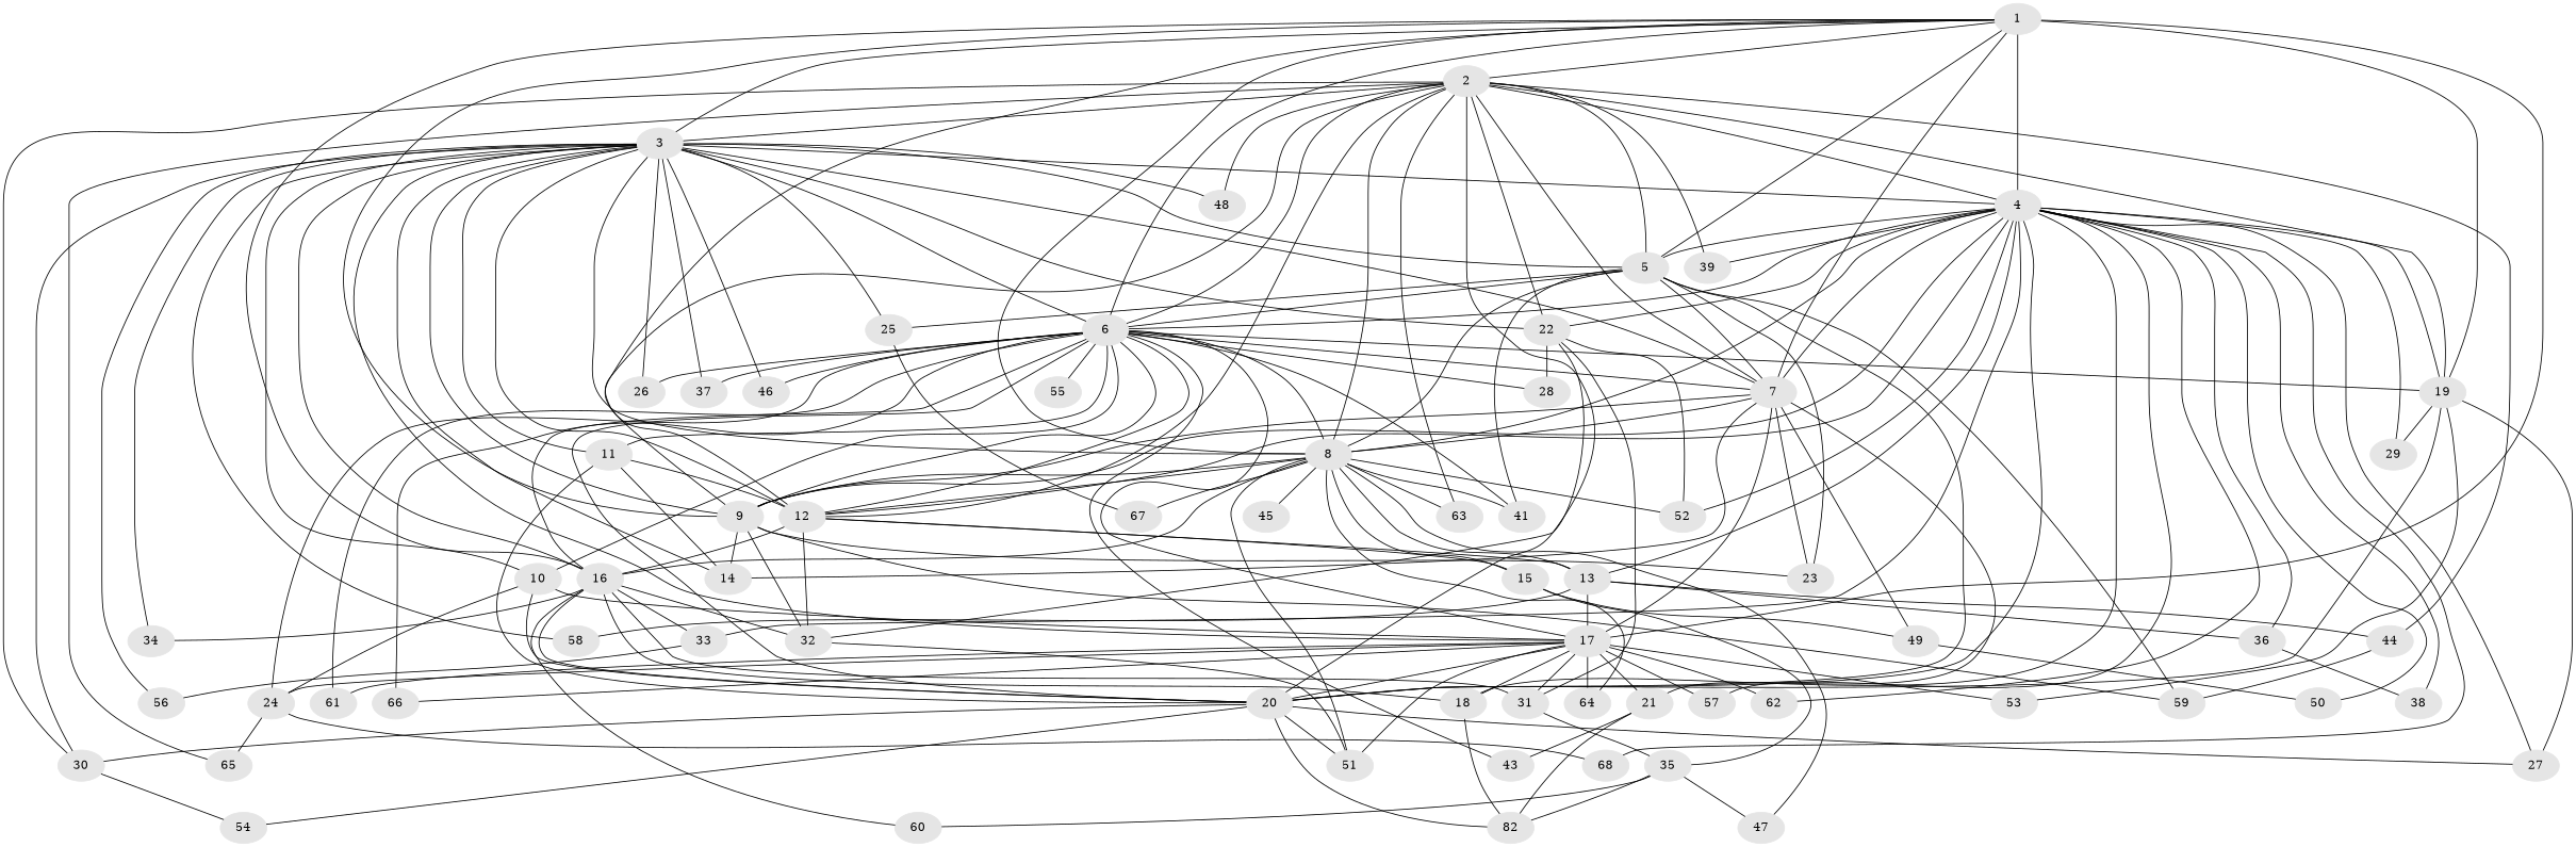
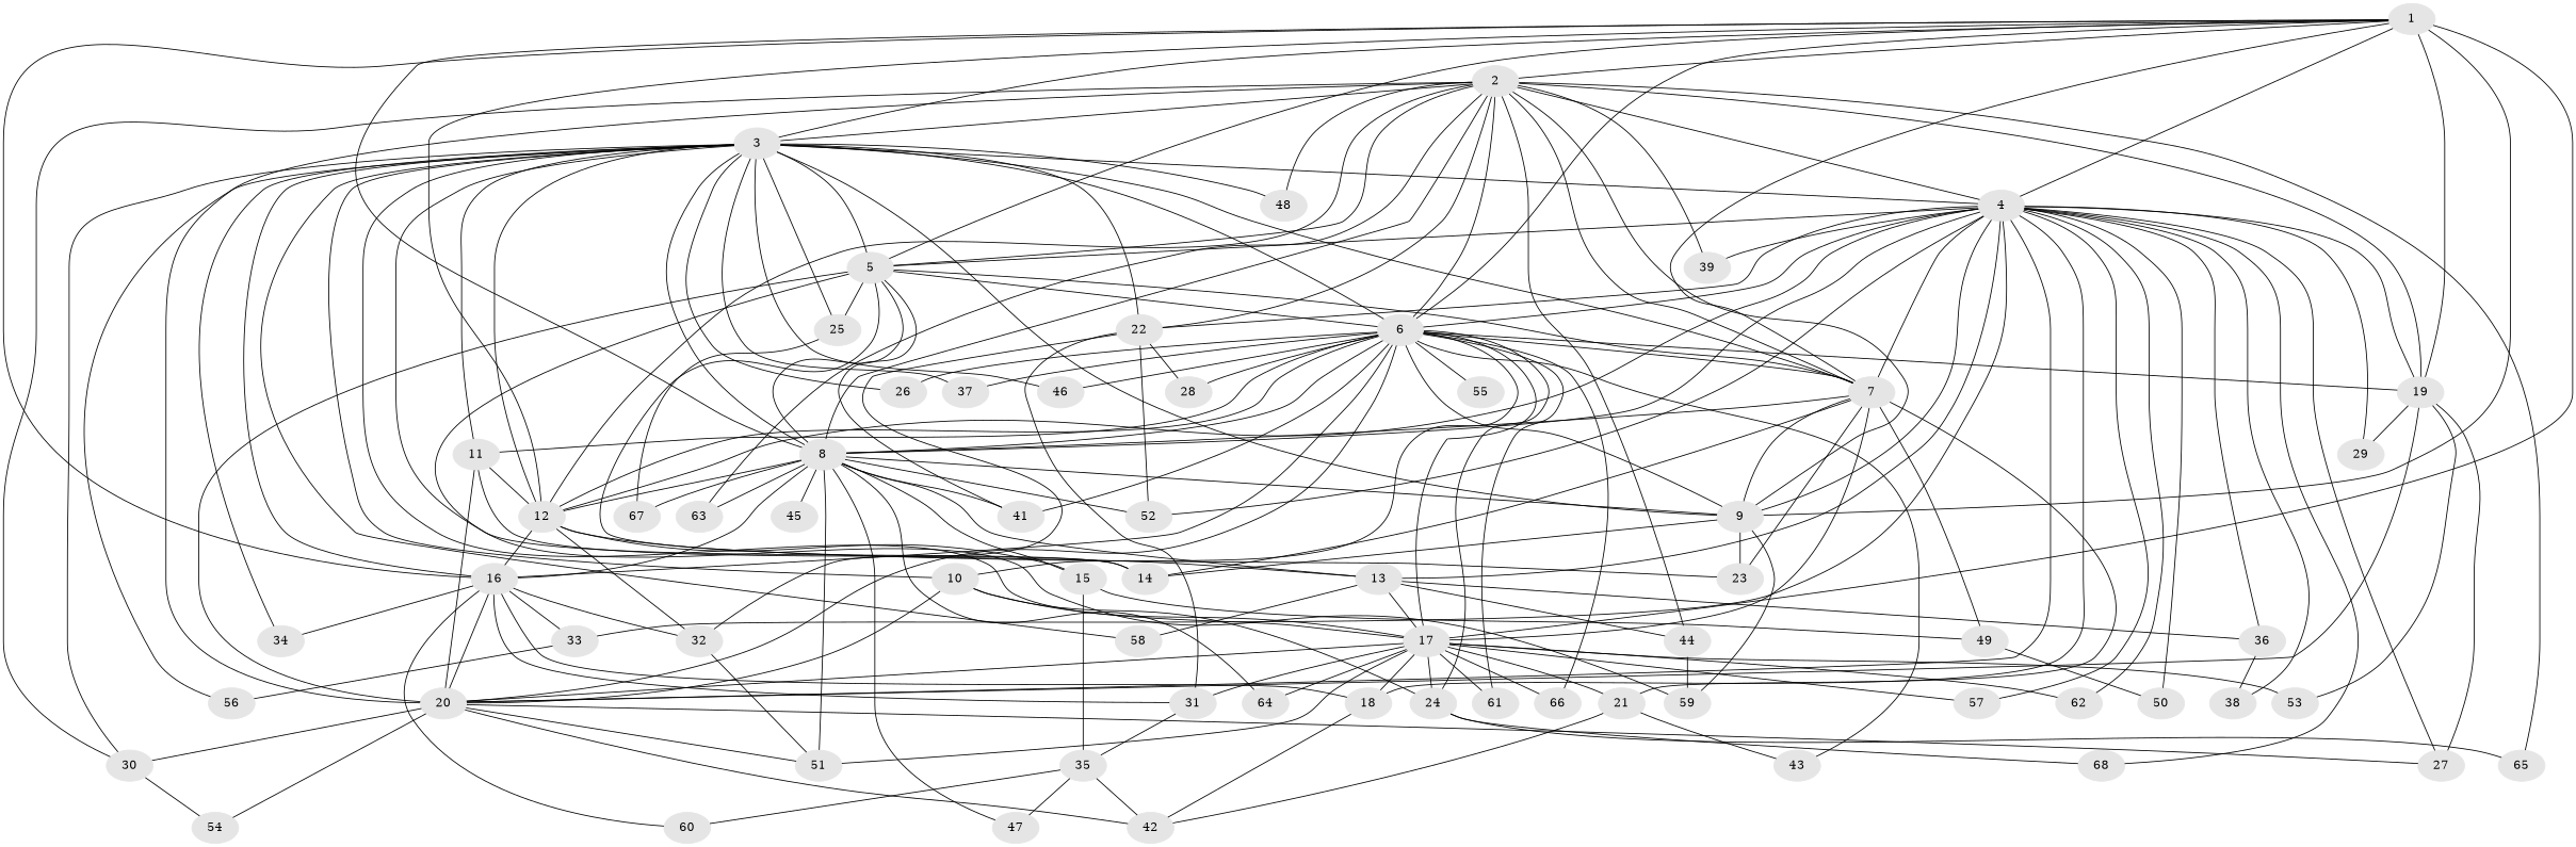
  graph {
    node [color=gray90 style=filled]
    edge [weight=1.0]
    1
    2
    3
    4
    5
    6
    7
    8
    9
    12
    16
    17
    19
    20
    22
    30
    39
    44
    48
    63
    65
    10
    11
    14
    25
    26
    34
    37
    46
    56
    58
    13
    18
    27
    29
    33
    36
    38
    50
    52
    57
    62
    68
    23
    41
    59
    24
    28
    43
    55
    61
    66
    21
    49
    15
    45
    47
    51
    64
    67
    32
    31
    60
    53
-   42 [label=82]
+   42
    54
    35
    1 -- 2 [weight=2.0]
    1 -- 3 [weight=3.0]
    1 -- 4 [weight=3.0]
    1 -- 5 [weight=2.0]
    1 -- 6
    1 -- 7
    1 -- 8
    1 -- 9
    1 -- 12
    1 -- 16
    1 -- 17 [weight=11.0]
    1 -- 19
    2 -- 3 [weight=2.0]
    2 -- 4 [weight=2.0]
    2 -- 5
    2 -- 6
    2 -- 7
    2 -- 8
    2 -- 9
    2 -- 12
    2 -- 19
    2 -- 20
    2 -- 22
    2 -- 30
    2 -- 39
    2 -- 44
    2 -- 48
    2 -- 63
    2 -- 65
    3 -- 4 [weight=2.0]
    3 -- 5 [weight=2.0]
    3 -- 6 [weight=4.0]
    3 -- 7 [weight=3.0]
    3 -- 8 [weight=2.0]
    3 -- 9 [weight=2.0]
    3 -- 12 [weight=9.0]
    3 -- 16
    3 -- 17
    3 -- 22 [weight=2.0]
    3 -- 30
    3 -- 48 [weight=2.0]
    3 -- 10
    3 -- 11
    3 -- 14 [weight=2.0]
    3 -- 25
    3 -- 26
    3 -- 34
    3 -- 37
    3 -- 46
    3 -- 56
    3 -- 58
    4 -- 5
    4 -- 6
    4 -- 7
    4 -- 8
    4 -- 9 [weight=2.0]
    4 -- 12
    4 -- 19
    4 -- 20 [weight=2.0]
    4 -- 22
    4 -- 39
    4 -- 13 [weight=2.0]
    4 -- 18
    4 -- 27
    4 -- 29
    4 -- 33
    4 -- 36
    4 -- 38
    4 -- 50
    4 -- 52
    4 -- 57
    4 -- 62
    4 -- 68
    5 -- 6
    5 -- 7
    5 -- 8 [weight=2.0]
    5 -- 20 [weight=11.0]
    5 -- 25 [weight=2.0]
    5 -- 23
    5 -- 41
    5 -- 59
    6 -- 7
    6 -- 8
    6 -- 9
    6 -- 12
    6 -- 16
    6 -- 17 [weight=3.0]
    6 -- 19
    6 -- 20 [weight=2.0]
    6 -- 10
    6 -- 11
    6 -- 26
    6 -- 37
    6 -- 46
    6 -- 41
    6 -- 24
    6 -- 28
    6 -- 43
    6 -- 55
    6 -- 61
    6 -- 66
    7 -- 8 [weight=2.0]
    7 -- 9
    7 -- 17
    7 -- 14
    7 -- 23
    7 -- 21
    7 -- 49
    8 -- 9
    8 -- 12
    8 -- 16
    8 -- 63
    8 -- 13
    8 -- 52
    8 -- 41
    8 -- 15
    8 -- 45
    8 -- 47
    8 -- 51
    8 -- 64
    8 -- 67
    9 -- 14
    9 -- 23 [weight=2.0]
    9 -- 59
-   9 -- 32
    12 -- 16 [weight=2.0]
    12 -- 13
    12 -- 15
    12 -- 32
    16 -- 20
    16 -- 34
    16 -- 18
    16 -- 33
    16 -- 32
    16 -- 31
    16 -- 60
    17 -- 20
    17 -- 18
    17 -- 57
    17 -- 62
    17 -- 24
    17 -- 61
    17 -- 66
    17 -- 21
    17 -- 51
    17 -- 64
    17 -- 31 [weight=2.0]
    17 -- 53
    19 -- 20
    19 -- 27
    19 -- 29
    19 -- 53
    20 -- 30
    20 -- 27
    20 -- 51
    20 -- 42
    20 -- 54
    22 -- 52
    22 -- 28
    22 -- 32
    22 -- 31
    30 -- 54
    44 -- 59
    10 -- 17
    10 -- 20
    10 -- 24
    11 -- 12
    11 -- 20
    11 -- 14
    25 -- 67
    13 -- 17 [weight=2.0]
    13 -- 44
    13 -- 58
    13 -- 36
    18 -- 42
    33 -- 56
    36 -- 38
    24 -- 65
    24 -- 68
    21 -- 43
    21 -- 42
    49 -- 50
    15 -- 49
    15 -- 35
    32 -- 51
    31 -- 35
    35 -- 47
    35 -- 60
    35 -- 42
  }
